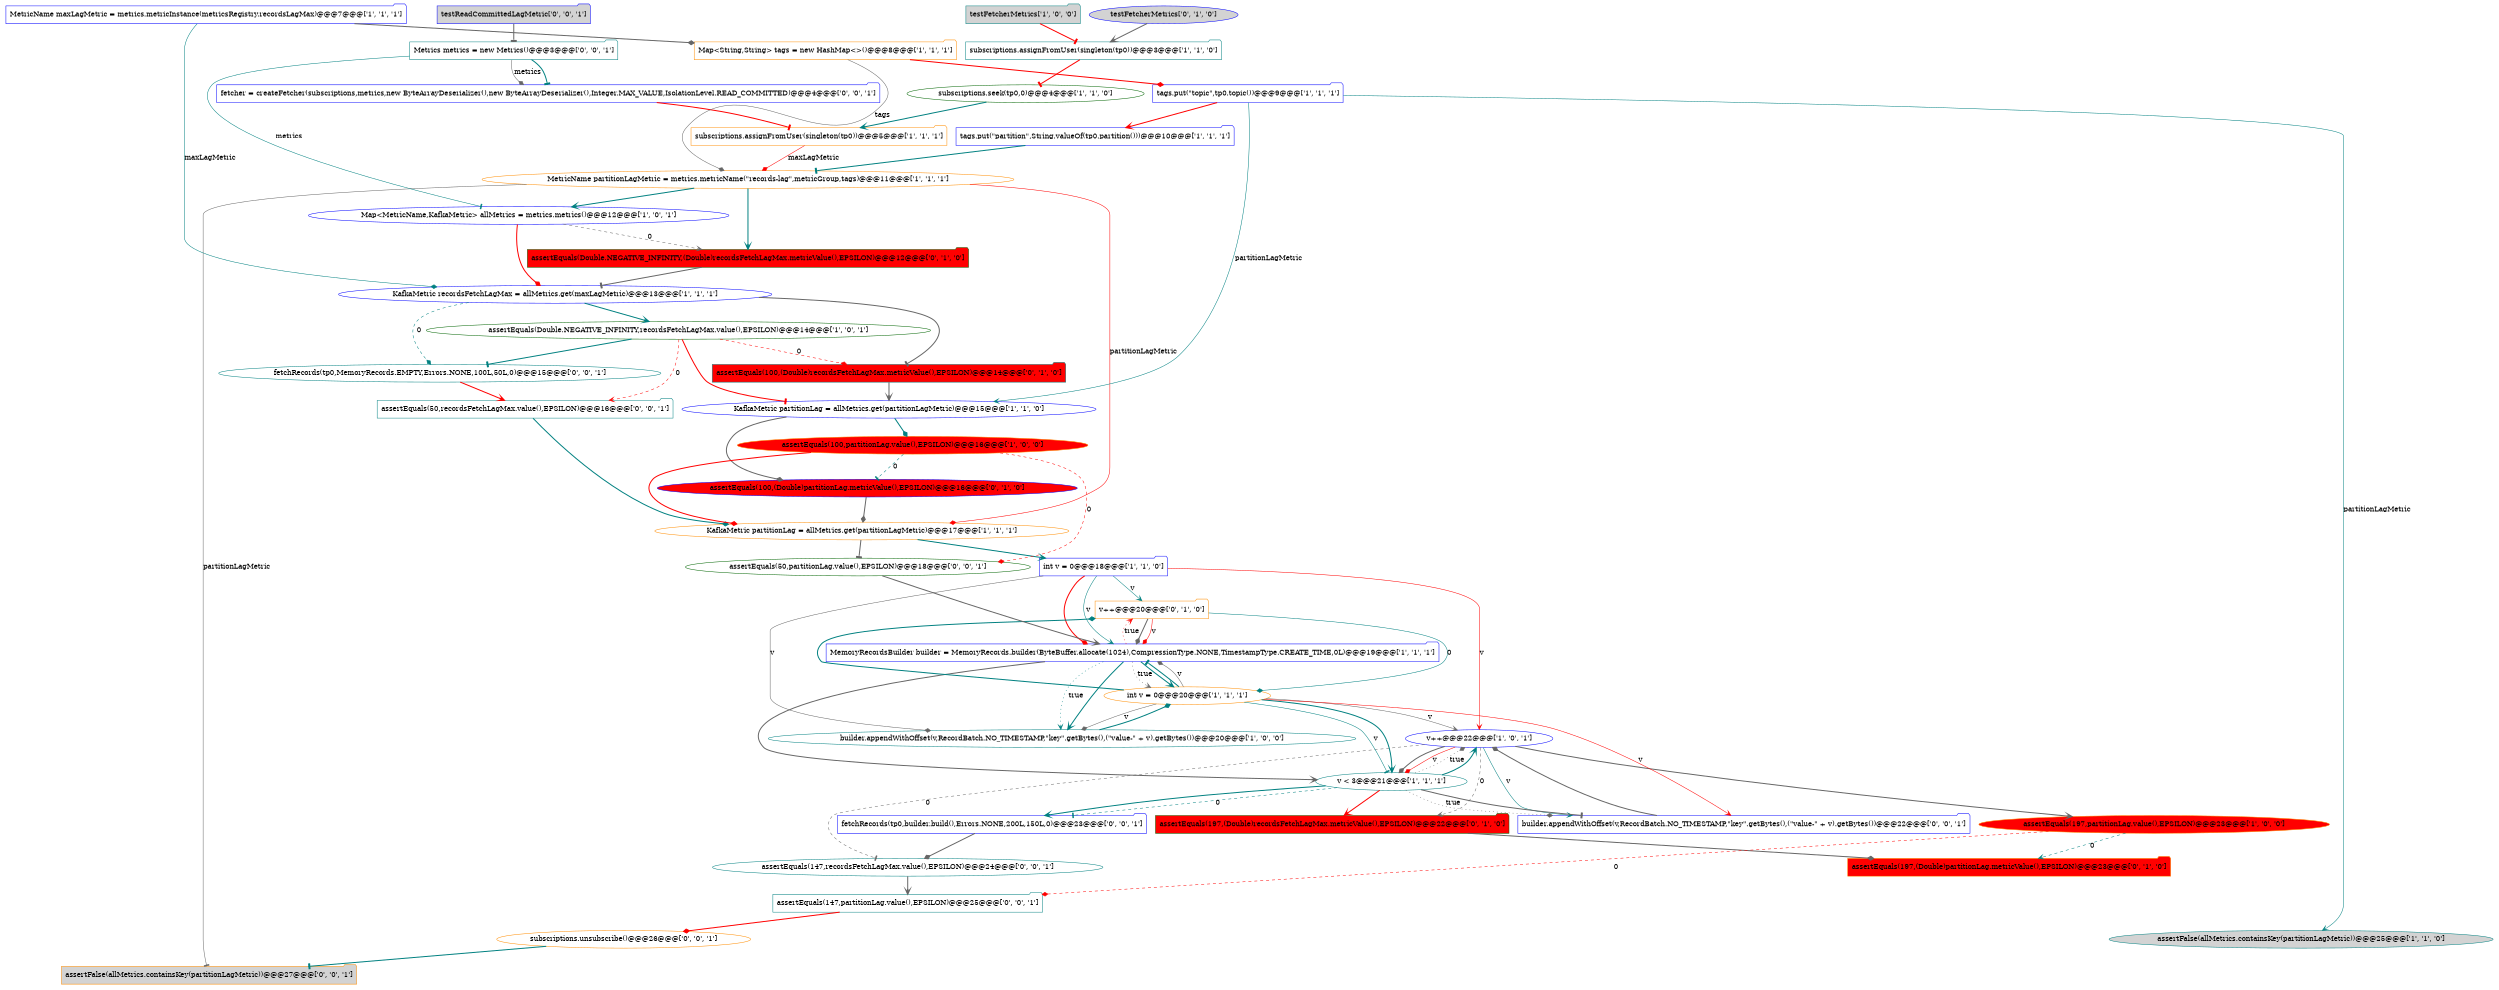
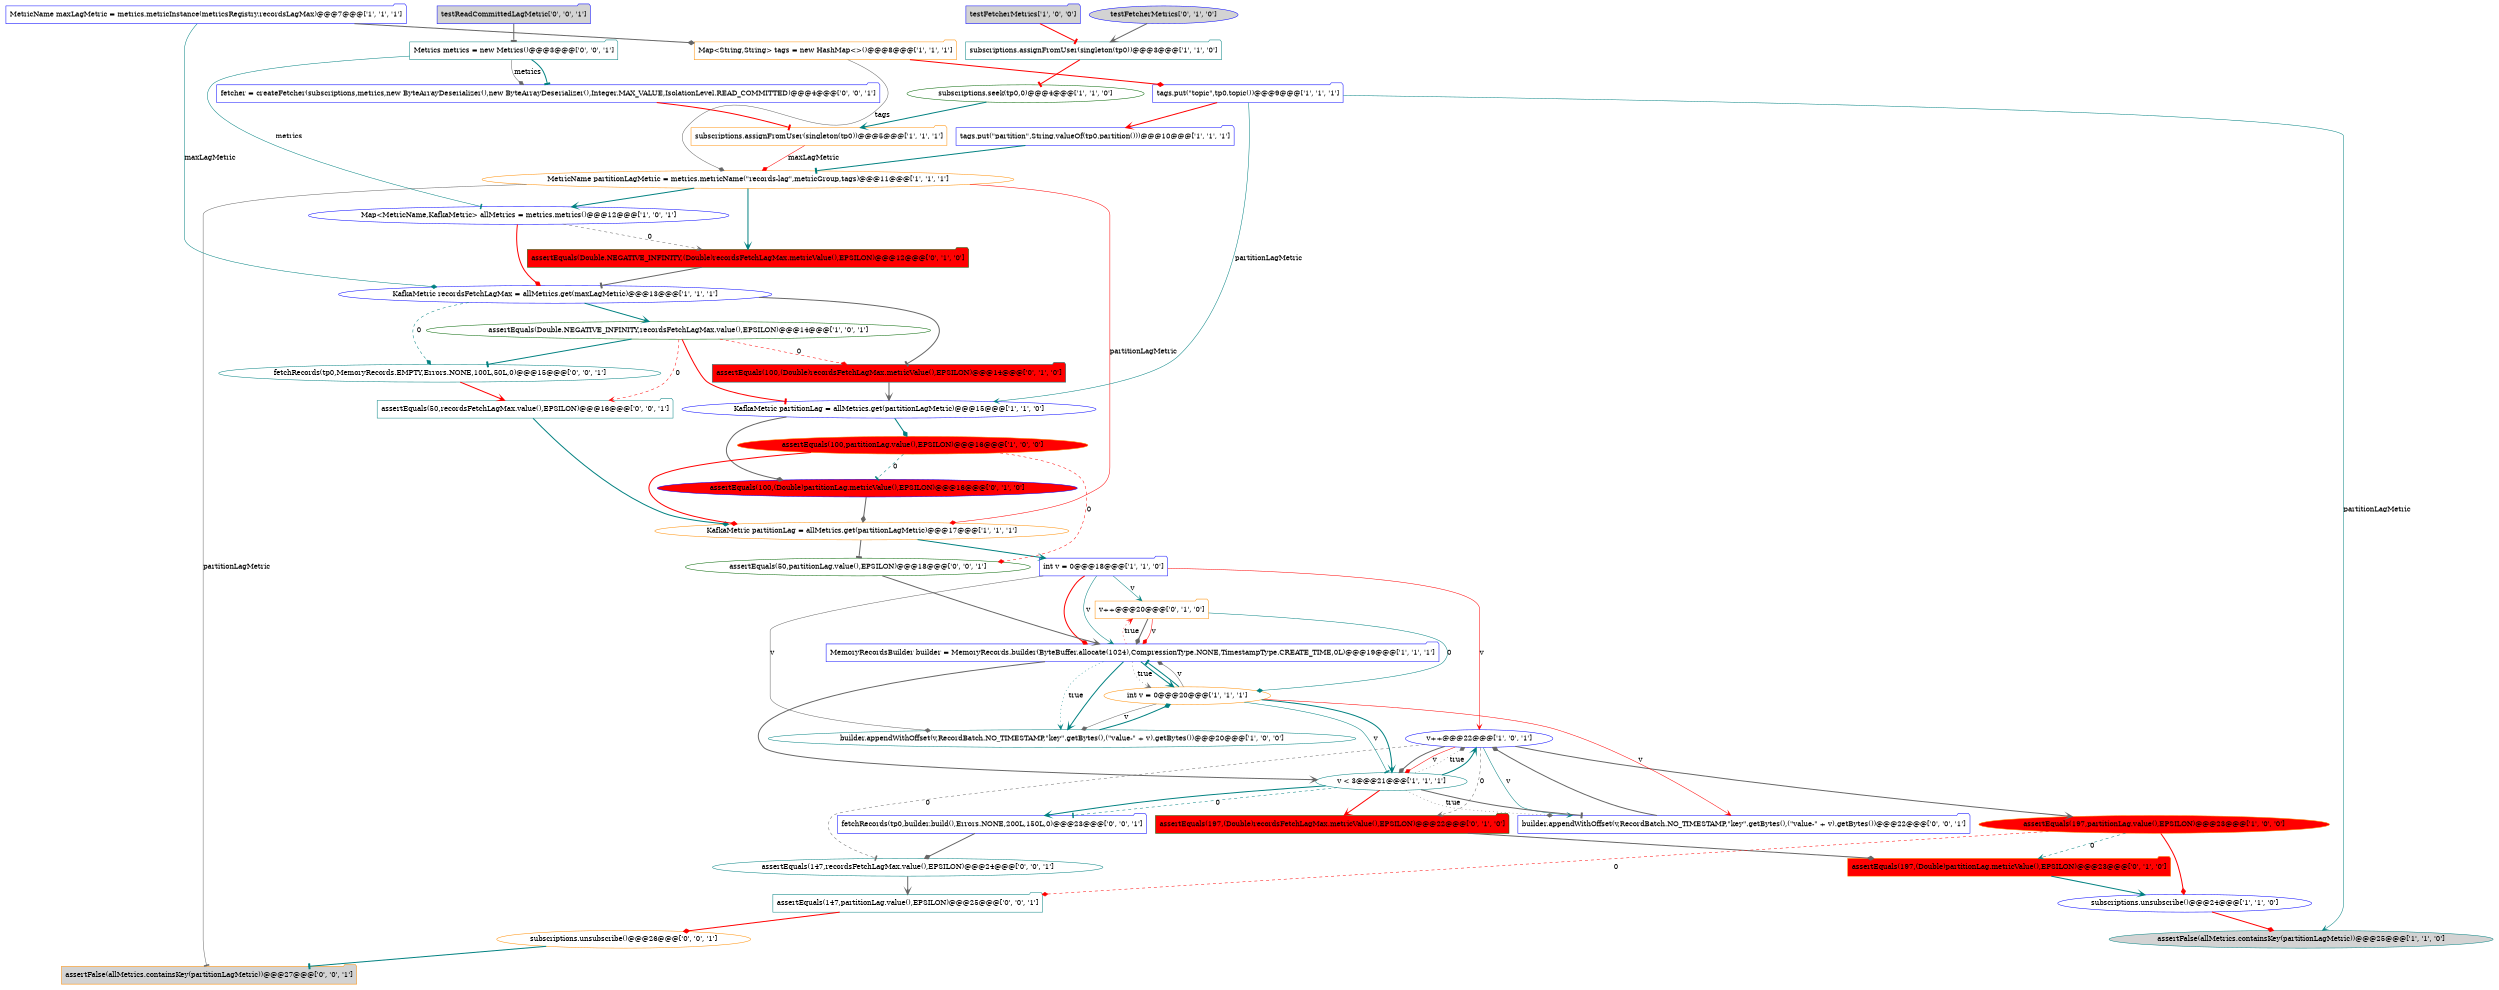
  digraph {
    node [color=blue fillcolor=white shape=folder style=filled]
    edge [arrowhead=diamond color=teal style=bold]
    n1 [label="fetcher = createFetcher(subscriptions,metrics,new ByteArrayDeserializer(),new ByteArrayDeserializer(),Integer.MAX_VALUE,IsolationLevel.READ_COMMITTED)@@@4@@@['0', '0', '1']"]
    n2 [color=darkorange label="subscriptions.assignFromUser(singleton(tp0))@@@5@@@['1', '1', '1']"]
    n3 [color=darkorange label="MetricName partitionLagMetric = metrics.metricName(\"records-lag\",metricGroup,tags)@@@11@@@['1', '1', '1']" shape=ellipse]
    n4 [label="MetricName maxLagMetric = metrics.metricInstance(metricsRegistry.recordsLagMax)@@@7@@@['1', '1', '1']"]
    n5 [label="KafkaMetric recordsFetchLagMax = allMetrics.get(maxLagMetric)@@@13@@@['1', '1', '1']" shape=ellipse]
    n6 [color=darkorange label="Map<String,String> tags = new HashMap<>()@@@8@@@['1', '1', '1']"]
    n7 [label="tags.put(\"topic\",tp0.topic())@@@9@@@['1', '1', '1']"]
    n8 [color=teal fillcolor=lightgray label="assertFalse(allMetrics.containsKey(partitionLagMetric))@@@25@@@['1', '1', '0']" shape=ellipse]
    n9 [label="KafkaMetric partitionLag = allMetrics.get(partitionLagMetric)@@@15@@@['1', '1', '0']" shape=ellipse]
    n10 [label="tags.put(\"partition\",String.valueOf(tp0.partition()))@@@10@@@['1', '1', '1']"]
    n11 [color=darkorange fillcolor=lightgray label="assertFalse(allMetrics.containsKey(partitionLagMetric))@@@27@@@['0', '0', '1']"]
    n12 [label="v++@@@22@@@['1', '0', '1']" shape=ellipse]
    n13 [color=darkgreen fillcolor=red label="assertEquals(197,(Double)recordsFetchLagMax.metricValue(),EPSILON)@@@22@@@['0', '1', '0']"]
    n14 [color=teal label="v < 3@@@21@@@['1', '1', '1']" shape=ellipse]
    n15 [label="builder.appendWithOffset(v,RecordBatch.NO_TIMESTAMP,\"key\".getBytes(),(\"value-\" + v).getBytes())@@@22@@@['0', '0', '1']"]
    n16 [color=teal label="assertEquals(147,recordsFetchLagMax.value(),EPSILON)@@@24@@@['0', '0', '1']" shape=ellipse]
    n17 [color=darkorange fillcolor=red label="assertEquals(197,partitionLag.value(),EPSILON)@@@23@@@['1', '0', '0']" shape=ellipse]
    n18 [color=darkorange fillcolor=red label="assertEquals(197,(Double)partitionLag.metricValue(),EPSILON)@@@23@@@['0', '1', '0']"]
    n19 [label="fetchRecords(tp0,builder.build(),Errors.NONE,200L,150L,0)@@@23@@@['0', '0', '1']"]
    n20 [color=teal label="assertEquals(147,partitionLag.value(),EPSILON)@@@25@@@['0', '0', '1']"]
+   n21 [label="subscriptions.unsubscribe()@@@24@@@['1', '1', '0']" shape=ellipse]
    n22 [color=teal label="subscriptions.assignFromUser(singleton(tp0))@@@3@@@['1', '1', '0']"]
    n23 [color=darkgreen label="subscriptions.seek(tp0,0)@@@4@@@['1', '1', '0']" shape=ellipse]
    n24 [label="int v = 0@@@18@@@['1', '1', '0']"]
    n25 [color=darkorange label="v++@@@20@@@['0', '1', '0']"]
    n26 [label="MemoryRecordsBuilder builder = MemoryRecords.builder(ByteBuffer.allocate(1024),CompressionType.NONE,TimestampType.CREATE_TIME,0L)@@@19@@@['1', '1', '1']"]
    n27 [color=teal label="builder.appendWithOffset(v,RecordBatch.NO_TIMESTAMP,\"key\".getBytes(),(\"value-\" + v).getBytes())@@@20@@@['1', '0', '0']" shape=ellipse]
    n28 [color=darkorange label="int v = 0@@@20@@@['1', '1', '1']" shape=ellipse]
    n29 [color=darkgreen label="assertEquals(Double.NEGATIVE_INFINITY,recordsFetchLagMax.value(),EPSILON)@@@14@@@['1', '0', '1']" shape=ellipse]
    n30 [color=teal fillcolor=red label="assertEquals(100,(Double)recordsFetchLagMax.metricValue(),EPSILON)@@@14@@@['0', '1', '0']"]
    n31 [color=teal label="fetchRecords(tp0,MemoryRecords.EMPTY,Errors.NONE,100L,50L,0)@@@15@@@['0', '0', '1']" shape=ellipse]
    n32 [color=teal label="assertEquals(50,recordsFetchLagMax.value(),EPSILON)@@@16@@@['0', '0', '1']"]
    n33 [color=darkorange label="KafkaMetric partitionLag = allMetrics.get(partitionLagMetric)@@@17@@@['1', '1', '1']" shape=ellipse]
    n34 [color=darkgreen label="assertEquals(50,partitionLag.value(),EPSILON)@@@18@@@['0', '0', '1']" shape=ellipse]
    n35 [color=darkorange label="subscriptions.unsubscribe()@@@26@@@['0', '0', '1']" shape=ellipse]
    n36 [fillcolor=red label="assertEquals(100,(Double)partitionLag.metricValue(),EPSILON)@@@16@@@['0', '1', '0']" shape=ellipse]
    n37 [color=darkorange fillcolor=red label="assertEquals(100,partitionLag.value(),EPSILON)@@@16@@@['1', '0', '0']" shape=ellipse]
    n38 [color=darkgreen fillcolor=red label="assertEquals(Double.NEGATIVE_INFINITY,(Double)recordsFetchLagMax.metricValue(),EPSILON)@@@12@@@['0', '1', '0']"]
    n39 [label="Map<MetricName,KafkaMetric> allMetrics = metrics.metrics()@@@12@@@['1', '0', '1']" shape=ellipse]
    n40 [fillcolor=lightgray label="testReadCommittedLagMetric['0', '0', '1']"]
    n41 [color=teal label="Metrics metrics = new Metrics()@@@3@@@['0', '0', '1']"]
-   n42 [color=teal fillcolor=lightgray label="testFetcherMetrics['1', '0', '0']"]
+   n42 [fillcolor=lightgray label="testFetcherMetrics['1', '0', '0']"]
    n43 [fillcolor=lightgray label="testFetcherMetrics['0', '1', '0']" shape=ellipse]
    n1 -> n2 [arrowhead=tee color=red]
    n2 -> n3 [color=red label=maxLagMetric style=solid]
    n3 -> n11 [arrowhead=tee color=gray40 label=partitionLagMetric style=solid]
    n3 -> n33 [color=red label=partitionLagMetric style=solid]
    n3 -> n38 [arrowhead=vee]
    n3 -> n39 [arrowhead=vee]
    n4 -> n5 [label=maxLagMetric style=solid]
    n4 -> n6 [color=gray40]
    n5 -> n29 [arrowhead=vee]
    n5 -> n30 [arrowhead=tee color=gray40]
    n5 -> n31 [label=0 style=dashed]
    n6 -> n3 [color=gray40 label=tags style=solid]
    n6 -> n7 [color=red]
    n7 -> n8 [arrowhead=vee label=partitionLagMetric style=solid]
    n7 -> n9 [arrowhead=vee label=partitionLagMetric style=solid]
    n7 -> n10 [arrowhead=vee color=red]
    n9 -> n36 [color=gray40]
    n9 -> n37
    n10 -> n3 [arrowhead=tee]
    n12 -> n13 [arrowhead=vee color=gray40 label=0 style=dashed]
    n12 -> n14 [color=gray40]
    n12 -> n14 [color=red label=v style=solid]
    n12 -> n15 [arrowhead=vee label=v style=solid]
    n12 -> n16 [arrowhead=tee color=gray40 label=0 style=dashed]
    n12 -> n17 [arrowhead=vee color=gray40]
    n13 -> n18 [color=gray40]
    n14 -> n12 [color=gray40 label=true style=dotted]
    n14 -> n12 [arrowhead=vee]
    n14 -> n13 [arrowhead=vee color=red]
    n14 -> n15 [arrowhead=tee color=gray40]
    n14 -> n15 [color=gray40 label=true style=dotted]
    n14 -> n19 [arrowhead=tee label=0 style=dashed]
    n14 -> n19 [arrowhead=vee]
    n15 -> n12 [color=gray40]
    n16 -> n20 [arrowhead=vee color=gray40]
    n17 -> n18 [arrowhead=vee label=0 style=dashed]
    n17 -> n20 [color=red label=0 style=dashed]
+   n17 -> n21 [color=red]
+   n18 -> n21 [arrowhead=vee]
    n19 -> n16 [color=gray40]
    n20 -> n35 [color=red]
+   n21 -> n8 [color=red]
    n22 -> n23 [arrowhead=tee color=red]
    n23 -> n2 [arrowhead=vee]
    n24 -> n12 [arrowhead=vee color=red label=v style=solid]
    n24 -> n25 [arrowhead=vee label=v style=solid]
    n24 -> n26 [color=red]
    n24 -> n26 [arrowhead=vee label=v style=solid]
    n24 -> n27 [color=gray40 label=v style=solid]
    n25 -> n26 [color=gray40]
    n25 -> n26 [color=red label=v style=solid]
    n25 -> n28 [label=0 style=solid]
    n26 -> n14 [arrowhead=vee color=gray40]
    n26 -> n25 [arrowhead=vee color=red label=true style=dotted]
    n26 -> n27 [arrowhead=vee]
    n26 -> n27 [arrowhead=vee label=true style=dotted]
    n26 -> n28 [arrowhead=vee color=gray40 label=true style=dotted]
    n26 -> n28 [arrowhead=vee]
    n27 -> n28
-   n28 -> n12 [arrowhead=vee color=gray40 label=v style=solid]
    n28 -> n14 [arrowhead=tee label=v style=solid]
    n28 -> n14 [arrowhead=vee]
    n28 -> n15 [arrowhead=vee color=red label=v style=solid]
-   n28 -> n25
    n28 -> n26 [color=gray40 label=v style=solid]
    n28 -> n26 [arrowhead=tee]
    n28 -> n27 [color=gray40 label=v style=solid]
    n29 -> n9 [arrowhead=tee color=red]
    n29 -> n30 [color=red label=0 style=dashed]
    n29 -> n31 [arrowhead=tee]
    n29 -> n32 [arrowhead=vee color=red label=0 style=dashed]
    n30 -> n9 [arrowhead=vee color=gray40]
    n31 -> n32 [arrowhead=vee color=red]
    n32 -> n33
    n33 -> n24 [arrowhead=vee]
    n33 -> n34 [arrowhead=tee color=gray40]
    n34 -> n26 [arrowhead=vee color=gray40]
    n35 -> n11 [arrowhead=tee]
    n36 -> n33 [color=gray40]
    n37 -> n33 [color=red]
    n37 -> n34 [color=red label=0 style=dashed]
    n37 -> n36 [arrowhead=tee label=0 style=dashed]
    n38 -> n5 [arrowhead=tee color=gray40]
    n39 -> n5 [color=red]
    n39 -> n38 [arrowhead=vee color=gray40 label=0 style=dashed]
    n40 -> n41 [arrowhead=tee color=gray40]
    n41 -> n1 [color=gray40 label=metrics style=solid]
    n41 -> n1 [arrowhead=tee]
    n41 -> n39 [arrowhead=tee label=metrics style=solid]
    n42 -> n22 [arrowhead=tee color=red]
    n43 -> n22 [arrowhead=vee color=gray40]
  }
